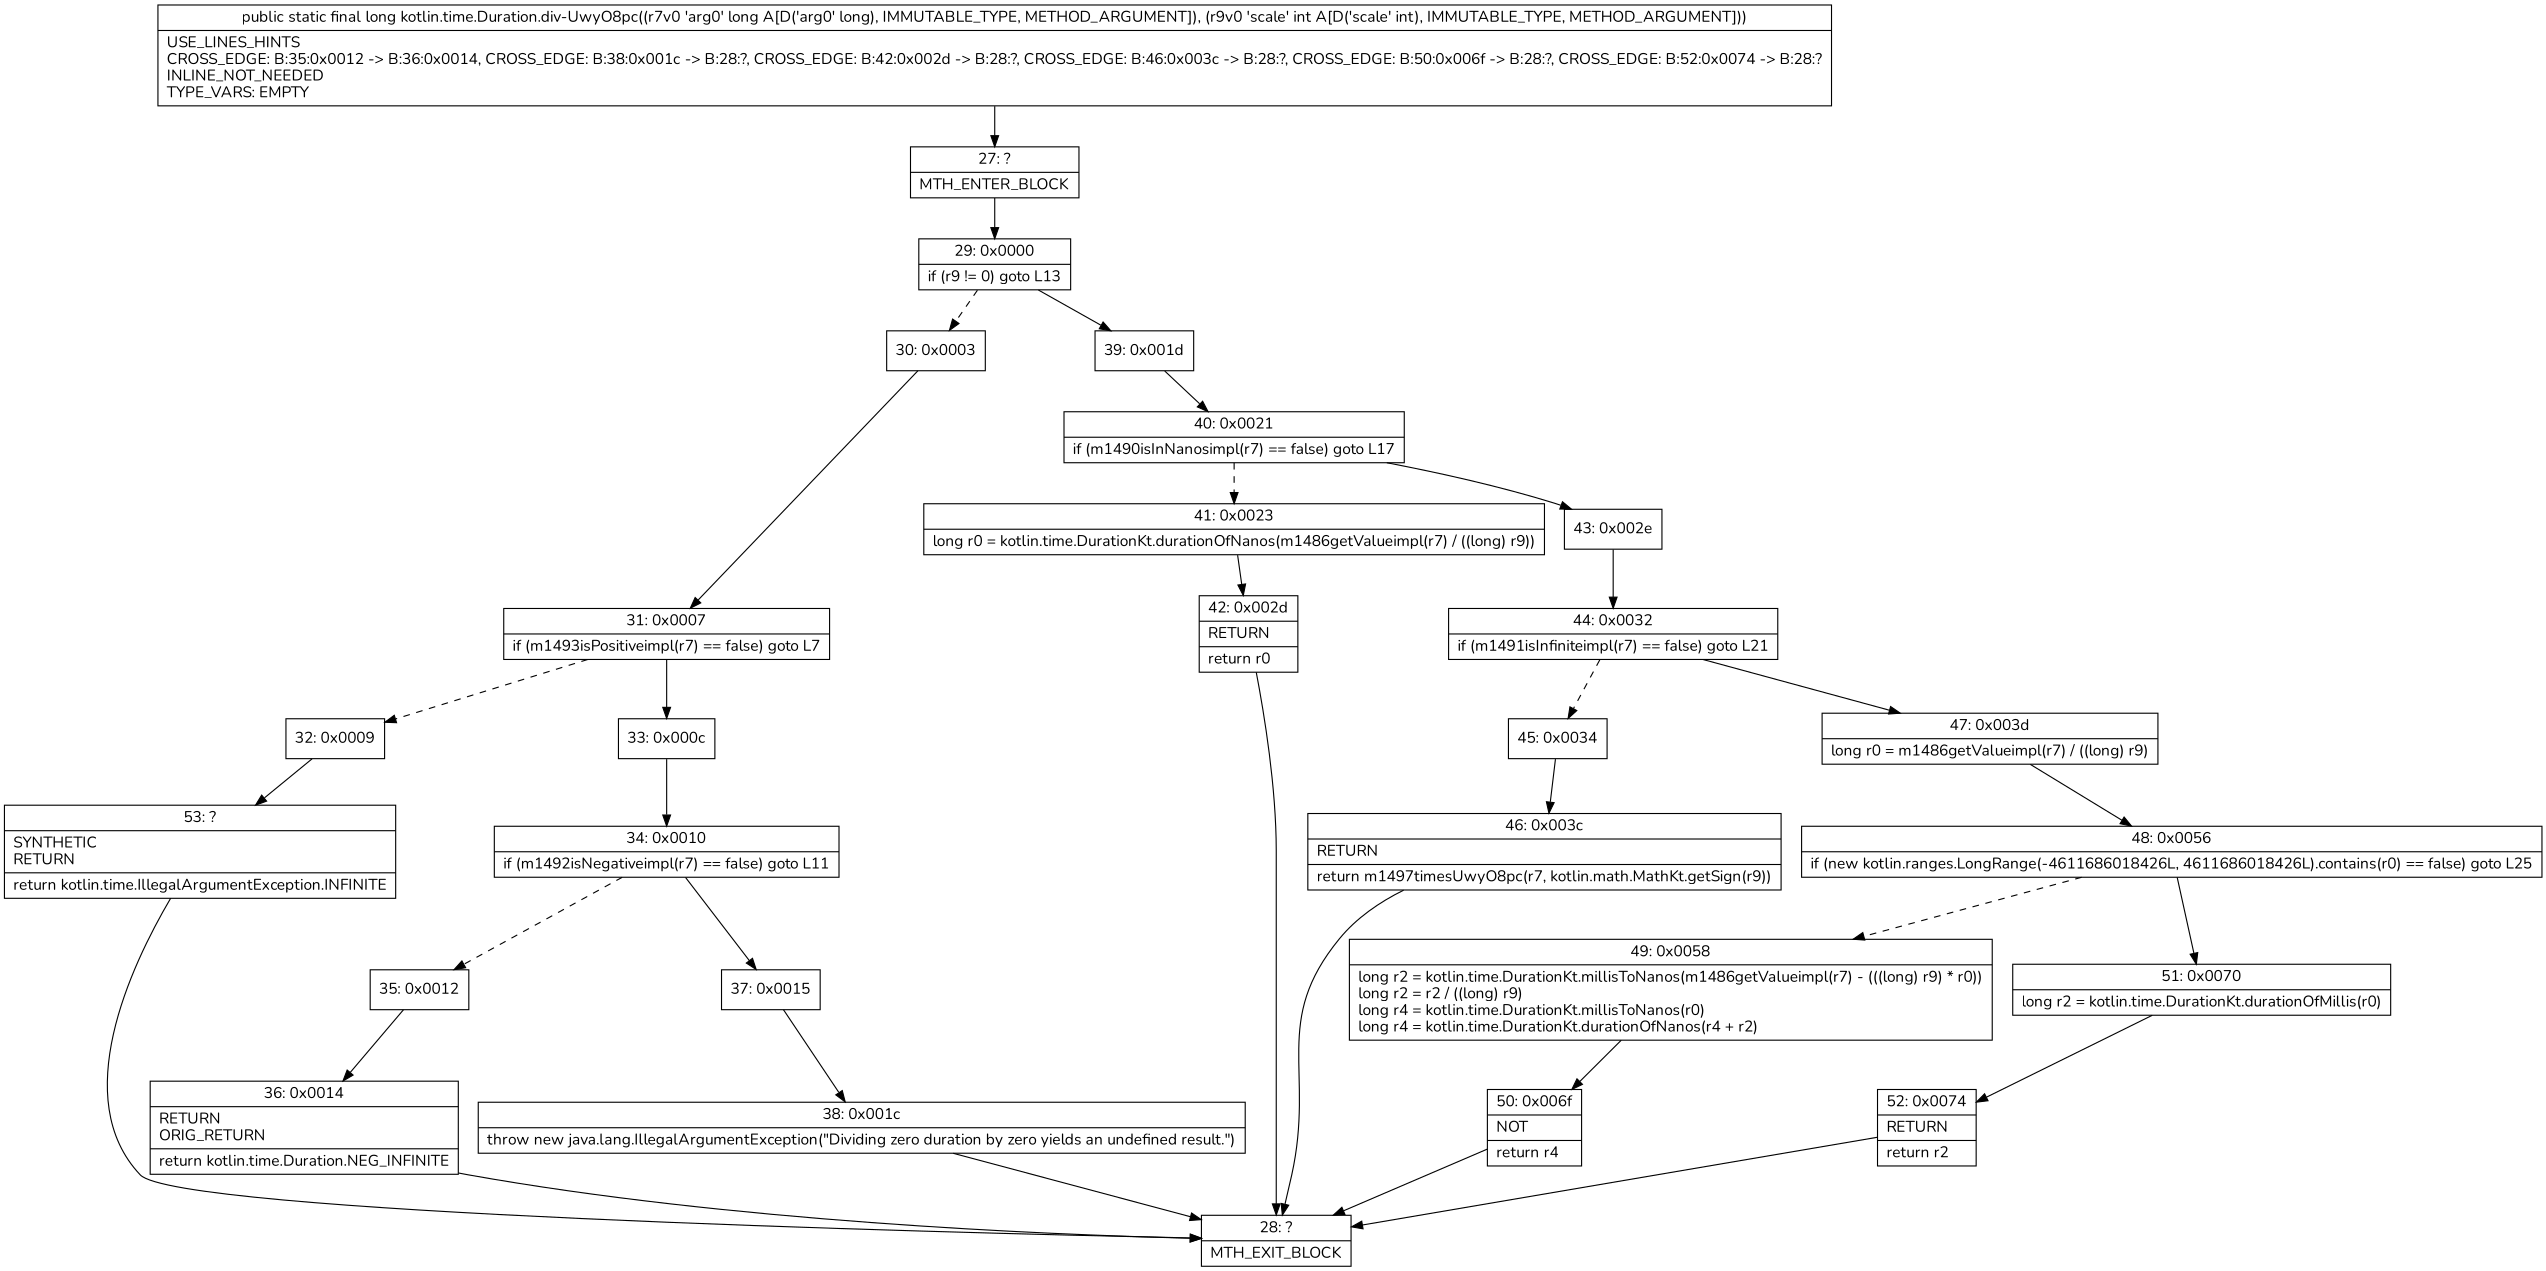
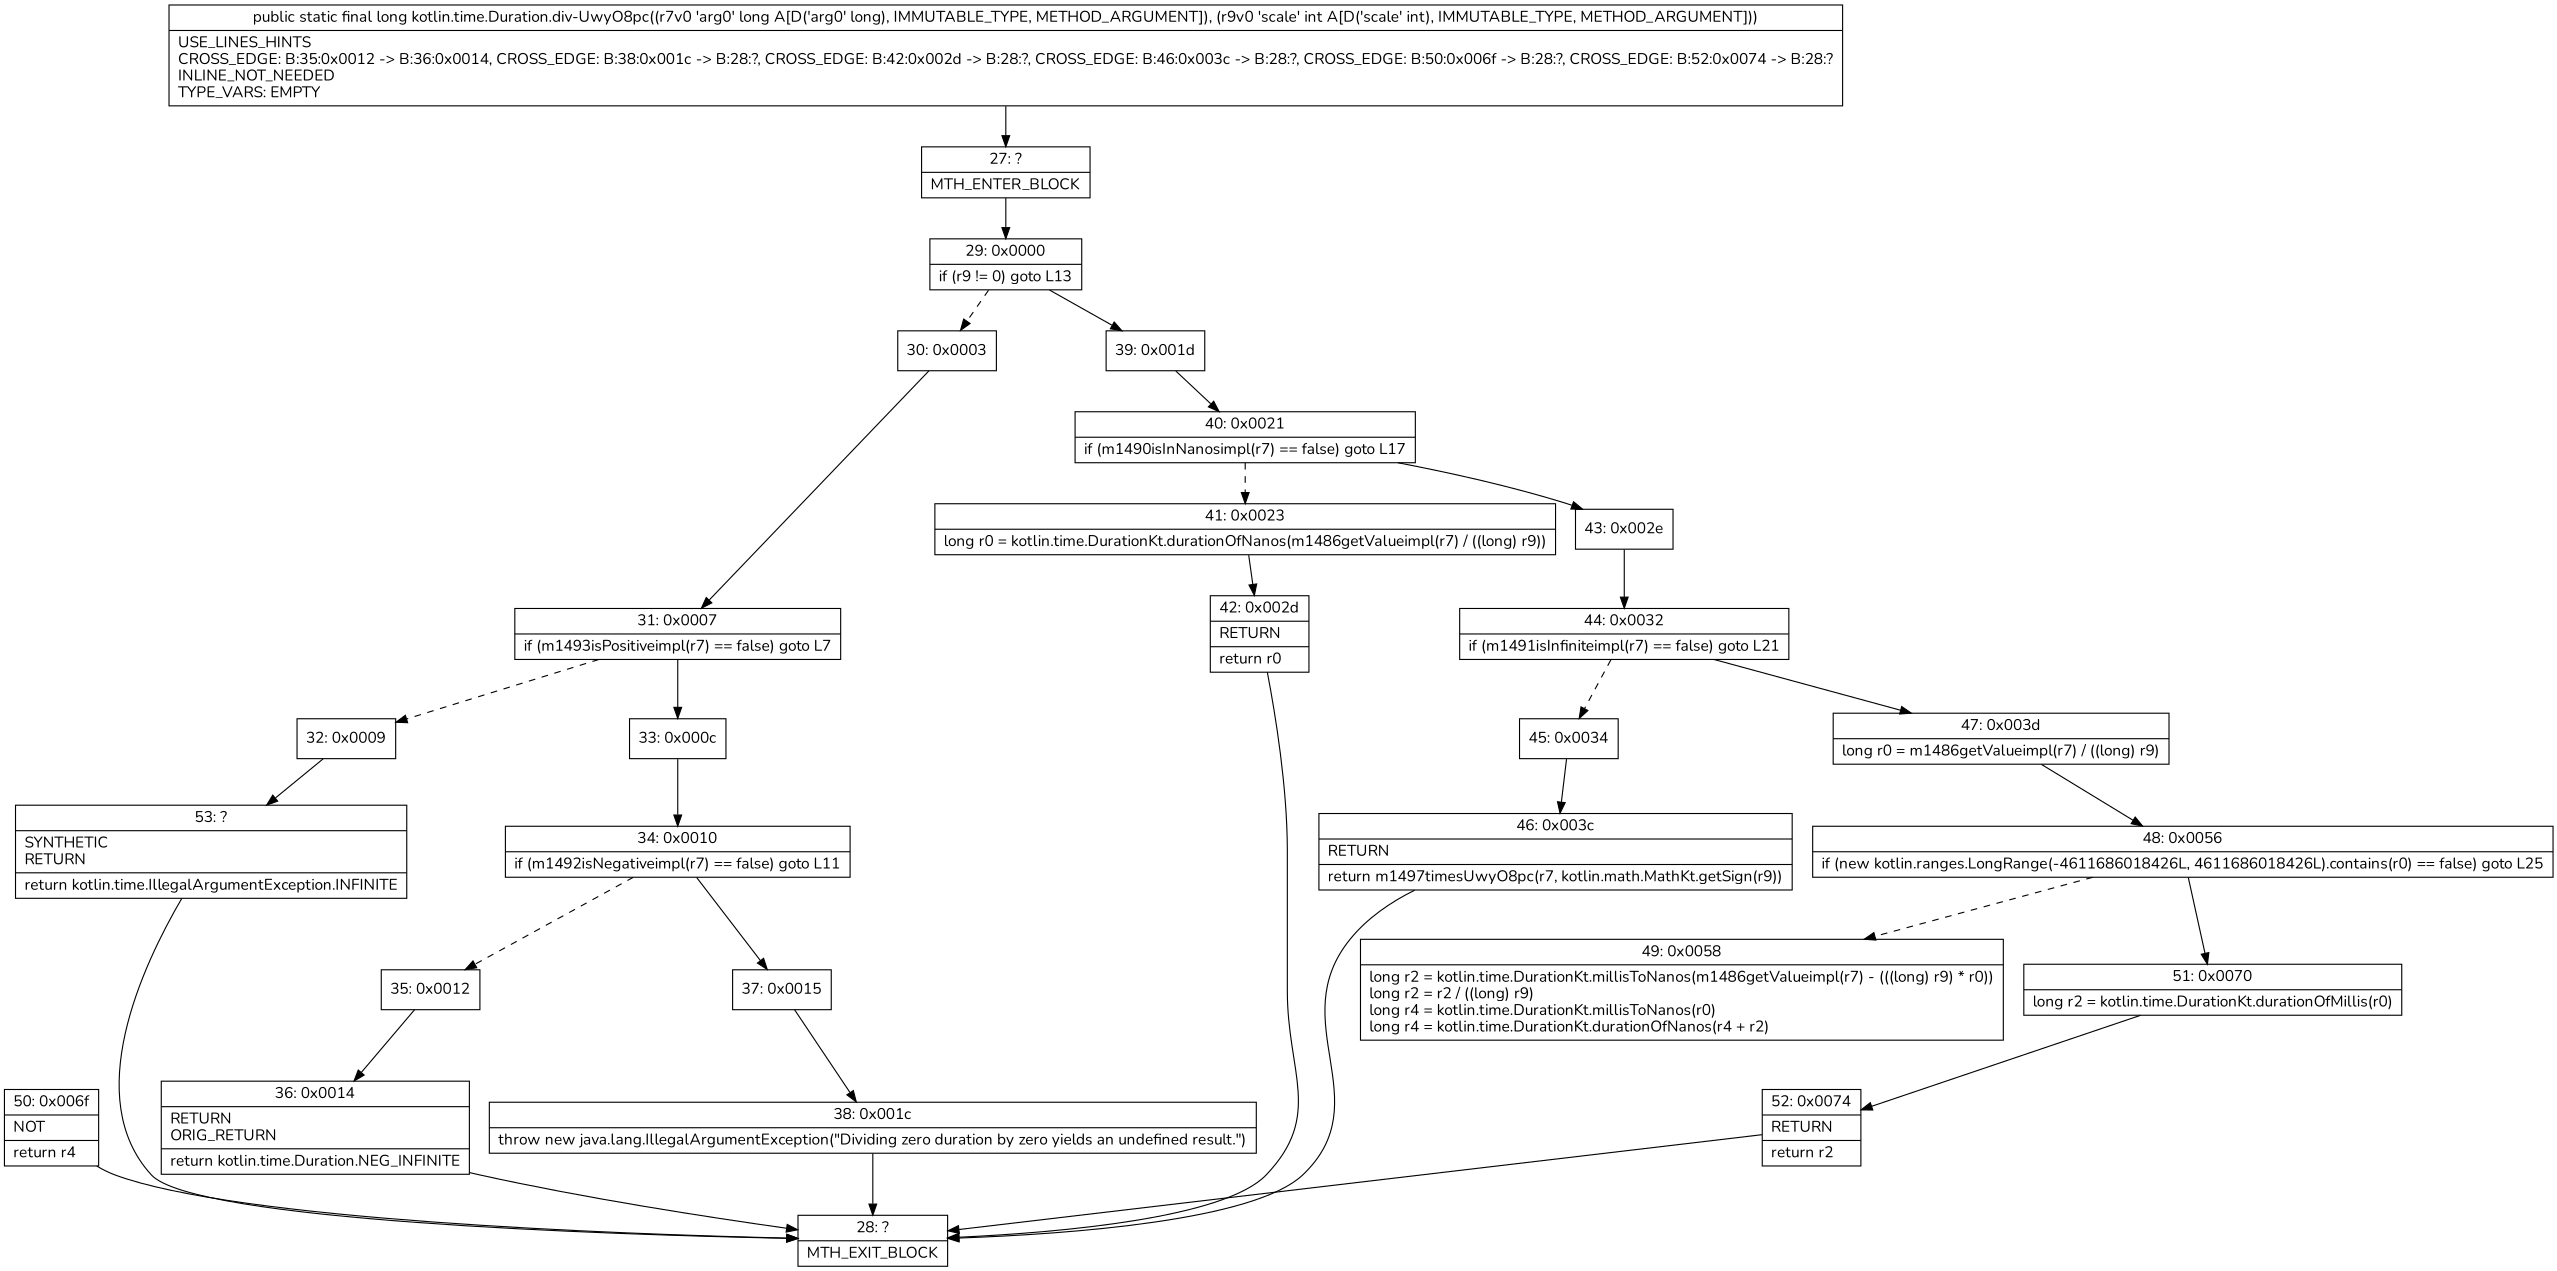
  digraph {
    fontname=Nunito
    node [fontname=Nunito shape=record]
    edge [fontname=Nunito]
    n1 [label="{27\:\ ?|MTH_ENTER_BLOCK\l}"]
    n2 [label="{29\:\ 0x0000|if (r9 != 0) goto L13\l}"]
    n3 [label="{30\:\ 0x0003}"]
    n4 [label="{39\:\ 0x001d}"]
    n5 [label="{31\:\ 0x0007|if (m1493isPositiveimpl(r7) == false) goto L7\l}"]
    n6 [label="{40\:\ 0x0021|if (m1490isInNanosimpl(r7) == false) goto L17\l}"]
    n7 [label="{32\:\ 0x0009}"]
    n8 [label="{33\:\ 0x000c}"]
    n9 [label="{53\:\ ?|SYNTHETIC\lRETURN\l|return kotlin.time.IllegalArgumentException.INFINITE\l}"]
    n10 [label="{34\:\ 0x0010|if (m1492isNegativeimpl(r7) == false) goto L11\l}"]
    n11 [label="{28\:\ ?|MTH_EXIT_BLOCK\l}"]
    n12 [label="{35\:\ 0x0012}"]
    n13 [label="{37\:\ 0x0015}"]
    n14 [label="{36\:\ 0x0014|RETURN\lORIG_RETURN\l|return kotlin.time.Duration.NEG_INFINITE\l}"]
    n15 [label="{38\:\ 0x001c|throw new java.lang.IllegalArgumentException(\"Dividing zero duration by zero yields an undefined result.\")\l}"]
    n16 [label="{41\:\ 0x0023|long r0 = kotlin.time.DurationKt.durationOfNanos(m1486getValueimpl(r7) \/ ((long) r9))\l}"]
    n17 [label="{43\:\ 0x002e}"]
    n18 [label="{42\:\ 0x002d|RETURN\l|return r0\l}"]
    n19 [label="{44\:\ 0x0032|if (m1491isInfiniteimpl(r7) == false) goto L21\l}"]
    n20 [label="{45\:\ 0x0034}"]
    n21 [label="{47\:\ 0x003d|long r0 = m1486getValueimpl(r7) \/ ((long) r9)\l}"]
    n22 [label="{46\:\ 0x003c|RETURN\l|return m1497timesUwyO8pc(r7, kotlin.math.MathKt.getSign(r9))\l}"]
    n23 [label="{48\:\ 0x0056|if (new kotlin.ranges.LongRange(\-4611686018426L, 4611686018426L).contains(r0) == false) goto L25\l}"]
    n24 [label="{49\:\ 0x0058|long r2 = kotlin.time.DurationKt.millisToNanos(m1486getValueimpl(r7) \- (((long) r9) * r0))\llong r2 = r2 \/ ((long) r9)\llong r4 = kotlin.time.DurationKt.millisToNanos(r0)\llong r4 = kotlin.time.DurationKt.durationOfNanos(r4 + r2)\l}"]
    n25 [label="{51\:\ 0x0070|long r2 = kotlin.time.DurationKt.durationOfMillis(r0)\l}"]
    n26 [label="{50\:\ 0x006f|NOT\l|return r4\l}"]
    n27 [label="{52\:\ 0x0074|RETURN\l|return r2\l}"]
    n28 [label="{public static final long kotlin.time.Duration.div\-UwyO8pc((r7v0 'arg0' long A[D('arg0' long), IMMUTABLE_TYPE, METHOD_ARGUMENT]), (r9v0 'scale' int A[D('scale' int), IMMUTABLE_TYPE, METHOD_ARGUMENT]))  | USE_LINES_HINTS\lCROSS_EDGE: B:35:0x0012 \-\> B:36:0x0014, CROSS_EDGE: B:38:0x001c \-\> B:28:?, CROSS_EDGE: B:42:0x002d \-\> B:28:?, CROSS_EDGE: B:46:0x003c \-\> B:28:?, CROSS_EDGE: B:50:0x006f \-\> B:28:?, CROSS_EDGE: B:52:0x0074 \-\> B:28:?\lINLINE_NOT_NEEDED\lTYPE_VARS: EMPTY\l}"]
    n1 -> n2
    n2 -> n3 [style=dashed]
    n2 -> n4
    n3 -> n5
    n4 -> n6
    n5 -> n7 [style=dashed]
    n5 -> n8
    n6 -> n16 [style=dashed]
    n6 -> n17
    n7 -> n9
    n8 -> n10
    n9 -> n11
    n10 -> n12 [style=dashed]
    n10 -> n13
    n12 -> n14
    n13 -> n15
    n14 -> n11
    n15 -> n11
    n16 -> n18
    n17 -> n19
    n18 -> n11
    n19 -> n20 [style=dashed]
    n19 -> n21
    n20 -> n22
    n21 -> n23
    n22 -> n11
    n23 -> n24 [style=dashed]
    n23 -> n25
-   n24 -> n26
    n25 -> n27
    n26 -> n11
    n27 -> n11
    n28 -> n1
  }
